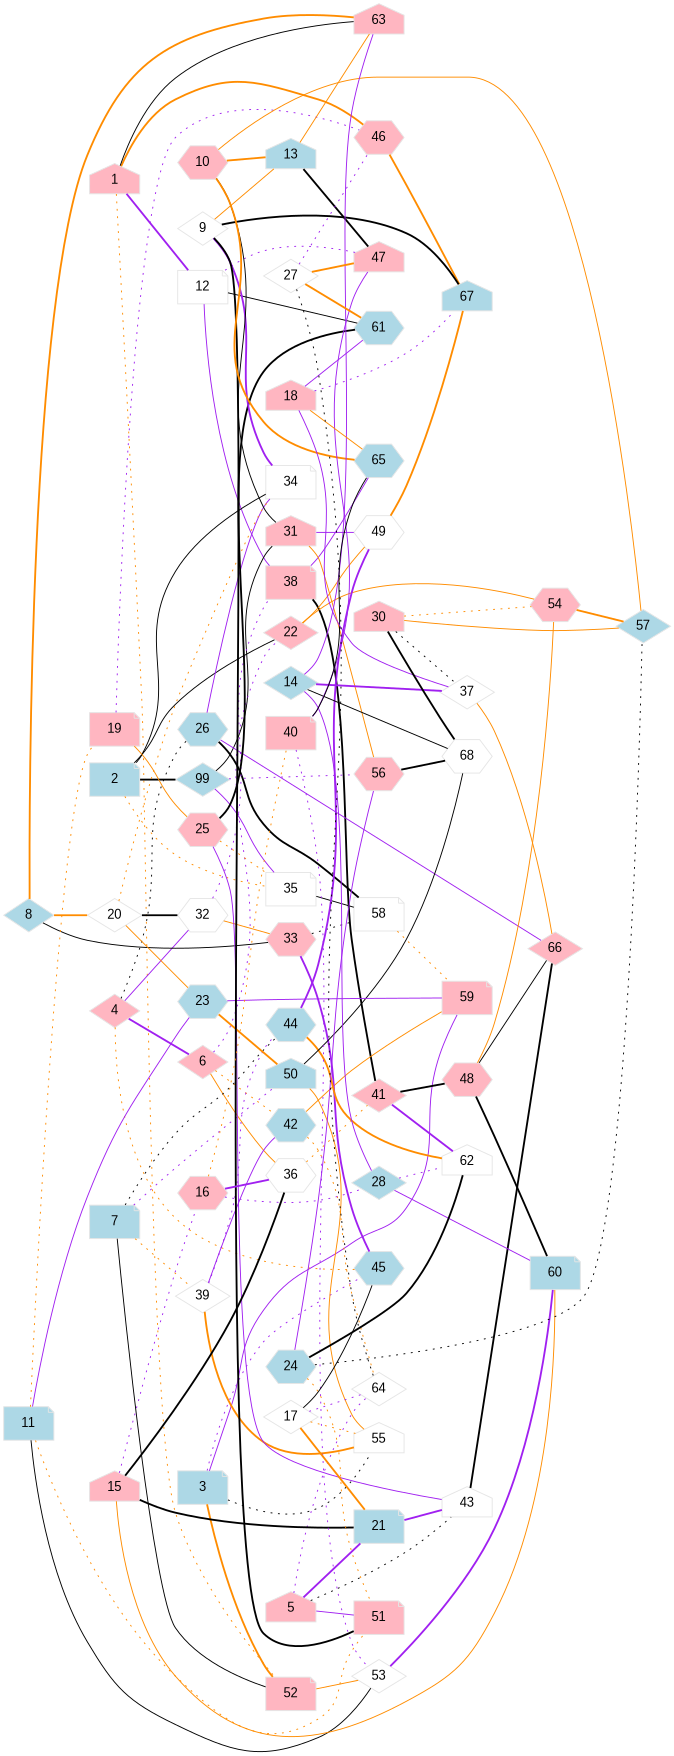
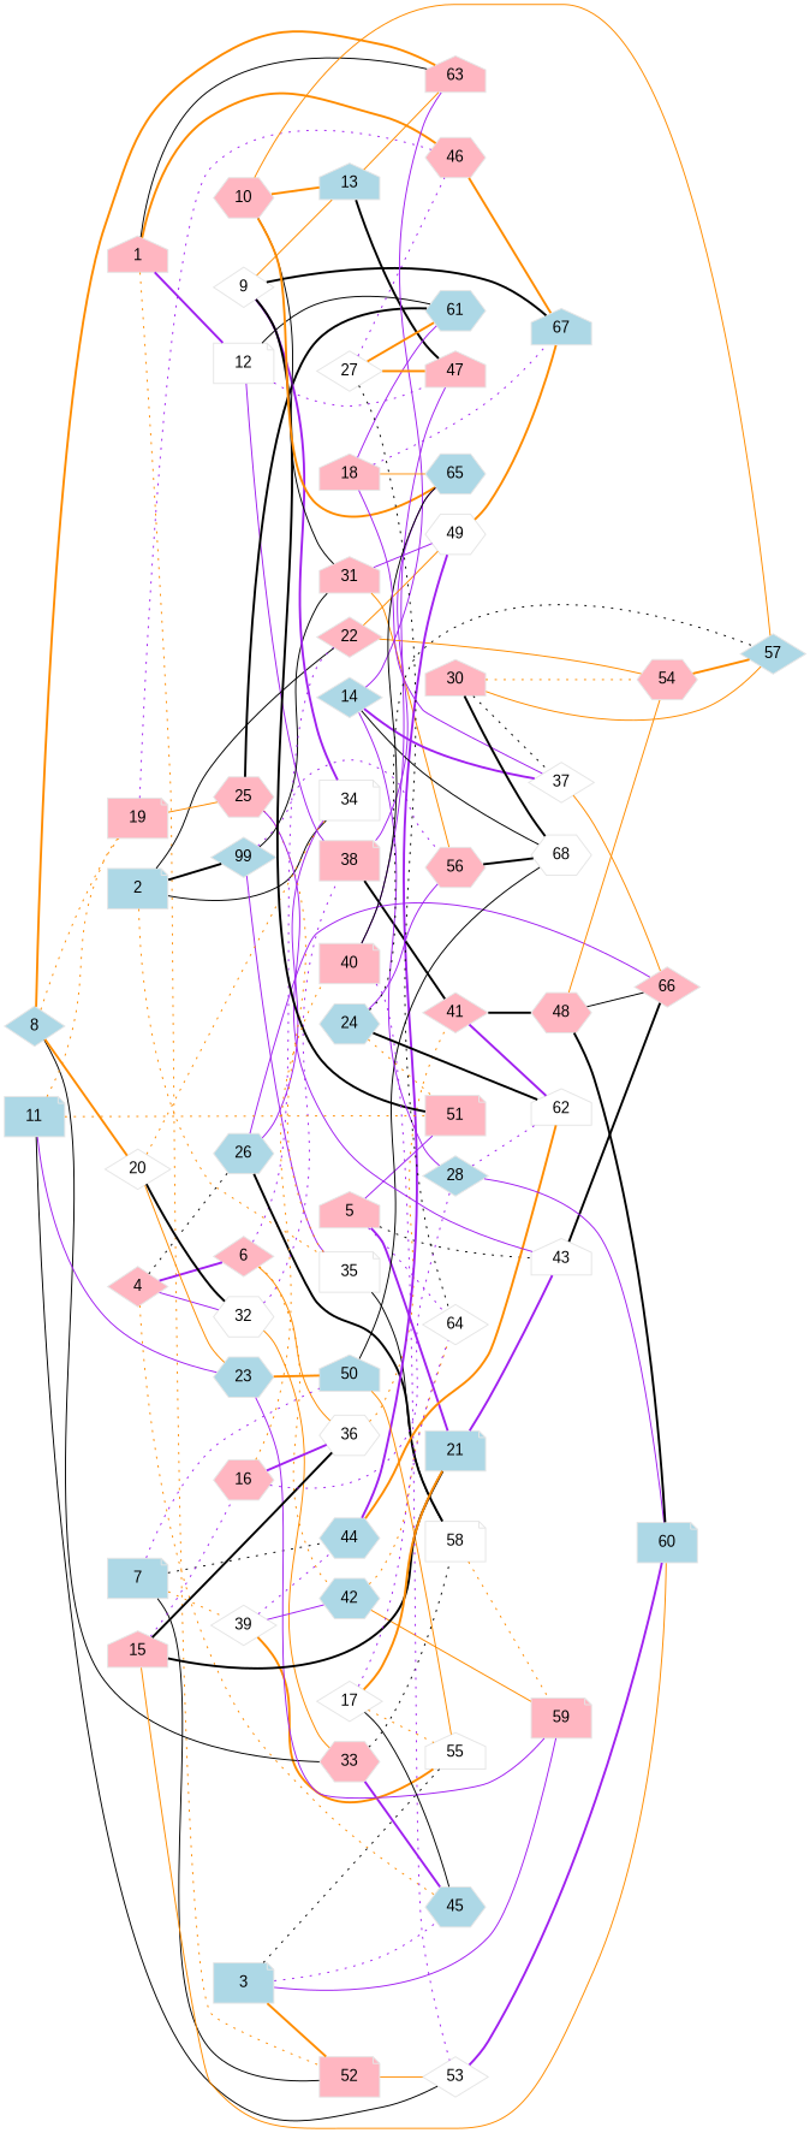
  graph {
    fontname="Liberation Sans"
    rankdir=LR
    node [color=gray90 fillcolor=lightpink fontname="Liberation Sans" shape=hexagon style=filled]
    edge [color=darkorange fontname="Liberation Sans" style=solid]
    1 [shape=house]
    12 [fillcolor=white shape=note]
    46
    52 [shape=note]
    63 [shape=house]
    38 [shape=note]
    47 [shape=house]
    61 [fillcolor=lightblue]
    67 [fillcolor=lightblue shape=house]
    53 [fillcolor=white shape=diamond]
    2 [fillcolor=lightblue shape=note]
    22 [shape=diamond]
    n13 [fillcolor=lightblue label=99 shape=diamond]
    34 [fillcolor=white shape=note]
    35 [fillcolor=white shape=note]
    49 [fillcolor=white]
    54
    31 [shape=house]
    56
    58 [fillcolor=white shape=note]
    3 [fillcolor=lightblue shape=note]
    45 [fillcolor=lightblue]
    55 [fillcolor=white shape=house]
    59 [shape=note]
    4 [shape=diamond]
    6 [shape=diamond]
    26 [fillcolor=lightblue]
    32 [fillcolor=white]
    36 [fillcolor=white]
    42 [fillcolor=lightblue]
    66 [shape=diamond]
    33
    5 [shape=house]
    21 [fillcolor=lightblue shape=note]
    43 [fillcolor=white shape=house]
    51 [shape=note]
    64 [fillcolor=white shape=diamond]
    41 [shape=diamond]
    7 [fillcolor=lightblue shape=note]
    39 [fillcolor=white shape=diamond]
    44 [fillcolor=lightblue]
    50 [fillcolor=lightblue shape=house]
    62 [fillcolor=white shape=house]
    68 [fillcolor=white]
    8 [fillcolor=lightblue shape=diamond]
    19 [shape=note]
    20 [fillcolor=white shape=diamond]
    25
    23 [fillcolor=lightblue]
    9 [fillcolor=white shape=diamond]
    13 [fillcolor=lightblue shape=house]
    10
    57 [fillcolor=lightblue shape=diamond]
    65 [fillcolor=lightblue]
    11 [fillcolor=lightblue shape=note]
    60 [fillcolor=lightblue shape=note]
    14 [fillcolor=lightblue shape=diamond]
    28 [fillcolor=lightblue shape=diamond]
    37 [fillcolor=white shape=diamond]
    15 [shape=house]
    16
    40 [shape=note]
    17 [fillcolor=white shape=diamond]
    18 [shape=house]
    24 [fillcolor=lightblue]
    27 [fillcolor=white shape=diamond]
    30 [shape=house]
    48
    1 -- 12 [color=purple style=bold]
    1 -- 46 [style=bold]
    1 -- 52 [style=dotted]
    1 -- 63 [color=black]
    12 -- 38 [color=purple]
    12 -- 47 [color=purple style=dotted]
    12 -- 61 [color=black]
    46 -- 67 [style=bold]
    52 -- 53
    38 -- 41 [color=black style=bold]
    38 -- 65 [color=purple]
    53 -- 60 [color=purple style=bold]
    2 -- 22 [color=black]
    2 -- n13 [color=black style=bold]
    2 -- 34 [color=black]
    2 -- 35 [style=dotted]
    22 -- 49
    22 -- 54
    n13 -- 35 [color=purple]
    n13 -- 31 [color=black]
    n13 -- 56 [color=purple style=dotted]
    35 -- 58 [color=black]
    49 -- 67 [style=bold]
    54 -- 57 [style=bold]
    31 -- 49 [color=purple]
    31 -- 56
    56 -- 68 [color=black style=bold]
    58 -- 59 [style=dotted]
    3 -- 52 [style=bold]
    3 -- 45 [color=purple style=dotted]
    3 -- 55 [color=black style=dotted]
    3 -- 59 [color=purple]
    4 -- 45 [style=dotted]
    4 -- 6 [color=purple style=bold]
    4 -- 26 [color=black style=dotted]
    4 -- 32 [color=purple]
    6 -- 22 [color=purple style=dotted]
    6 -- 36
    6 -- 42 [style=dotted]
    26 -- 34 [color=purple]
    26 -- 58 [color=black style=bold]
    26 -- 66 [color=purple]
    32 -- 38 [color=purple style=dotted]
    32 -- 33
    36 -- 41 [style=dotted]
    42 -- 59
    42 -- 64 [style=dotted]
    33 -- 58 [color=black style=dotted]
    33 -- 45 [color=purple style=bold]
    5 -- 21 [color=purple style=bold]
    5 -- 43 [color=black style=dotted]
    5 -- 51 [color=purple]
    5 -- 64 [color=purple style=dotted]
    21 -- 43 [color=purple style=bold]
    43 -- 66 [color=black style=bold]
    41 -- 62 [color=purple style=bold]
    41 -- 48 [color=black style=bold]
    7 -- 52 [color=black]
    7 -- 39 [style=dotted]
    7 -- 44 [color=black style=dotted]
    7 -- 50 [color=purple style=dotted]
    39 -- 55 [style=bold]
    39 -- 42 [color=purple]
    39 -- 44 [color=purple style=dotted]
    44 -- 49 [color=purple style=bold]
    44 -- 62 [style=bold]
    50 -- 55
    50 -- 68 [color=black]
    8 -- 63 [style=bold]
    8 -- 33 [color=black]
+   8 -- 19 [style=dotted]
    8 -- 20 [style=bold]
    19 -- 46 [color=purple style=dotted]
    19 -- 25
    20 -- 34 [style=dotted]
    20 -- 32 [color=black style=bold]
    20 -- 23
    25 -- 61 [color=black style=bold]
    25 -- 35 [style=dotted]
    25 -- 43 [color=purple]
    23 -- 59 [color=purple]
    23 -- 50 [style=bold]
    9 -- 67 [color=black style=bold]
    9 -- 34 [color=purple style=bold]
    9 -- 51 [color=black style=bold]
    9 -- 13
    13 -- 63
    13 -- 47 [color=black style=bold]
    10 -- 31 [color=black]
    10 -- 13 [style=bold]
    10 -- 57
    10 -- 65 [style=bold]
    11 -- 53 [color=black]
    11 -- 51 [style=dotted]
    11 -- 19 [style=dotted]
    11 -- 23 [color=purple]
    14 -- 63 [color=purple]
    14 -- 68 [color=black]
    14 -- 28 [color=purple]
    14 -- 37 [color=purple style=bold]
    28 -- 62 [color=purple style=dotted]
    28 -- 60 [color=purple]
    37 -- 66
    15 -- 36 [color=black style=bold]
    15 -- 21 [color=black style=bold]
    15 -- 60
    15 -- 16 [color=purple style=dotted]
    16 -- 36 [color=purple style=bold]
    16 -- 28 [color=purple style=dotted]
    16 -- 40 [style=dotted]
    40 -- 47 [color=purple]
    40 -- 53 [color=purple style=dotted]
    40 -- 65 [color=black]
    17 -- 45 [color=black]
    17 -- 55 [style=dotted]
    17 -- 21 [style=bold]
    17 -- 64 [color=purple style=dotted]
    18 -- 61 [color=purple]
    18 -- 67 [color=purple style=dotted]
    18 -- 65
    18 -- 37 [color=purple]
    24 -- 56 [color=purple]
    24 -- 51 [style=dotted]
    24 -- 62 [color=black style=bold]
    24 -- 57 [color=black style=dotted]
    27 -- 46 [color=purple style=dotted]
    27 -- 47 [style=bold]
    27 -- 61 [style=bold]
    27 -- 64 [color=black style=dotted]
    30 -- 54 [style=dotted]
    30 -- 68 [color=black style=bold]
    30 -- 57
    30 -- 37 [color=black style=dotted]
    48 -- 54
    48 -- 66 [color=black]
    48 -- 60 [color=black style=bold]
  }
